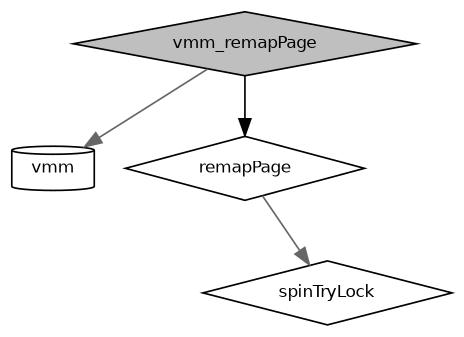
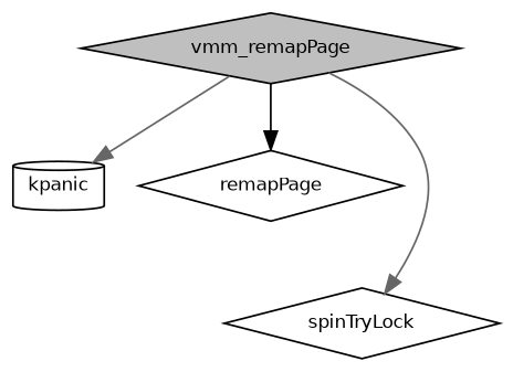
  digraph {
    rankdir=TB
    node [color=black fillcolor=white fontname=Helvetica fontsize=10 shape=diamond style=filled]
    edge [color=gray40 fontname=Helvetica fontsize=10 labelfontname=Helvetica labelfontsize=10 style=solid]
    n1 [fillcolor=grey75 fontcolor=black height=0.2 label=vmm_remapPage width=0.4]
-   n2 [height=0.2 label=vmm shape=cylinder width=0.4]
+   n2 [height=0.2 label=kpanic shape=cylinder width=0.4]
    n3 [height=0.2 label=remapPage width=0.4]
    n4 [height=0.2 label=spinTryLock width=0.4]
    n1 -> n2
    n1 -> n3 [color=black]
-   n3 -> n4
+   n1 -> n4
  }
